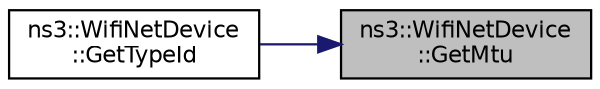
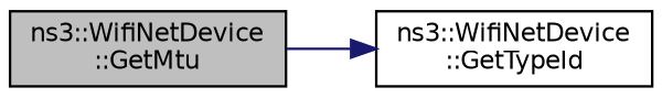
  digraph {
    rankdir=RL
    node [color=black fontname=Helvetica fontsize=10 shape=record style=filled]
    n1 [fillcolor=grey75 fontcolor=black height=0.2 label="ns3::WifiNetDevice\l::GetMtu" width=0.4]
    n2 [fillcolor=white height=0.2 label="ns3::WifiNetDevice\l::GetTypeId" width=0.4]
-   n1 -> n2 [color=midnightblue dir=back fontname=Helvetica fontsize=10 labelfontname=Helvetica labelfontsize=10 style=solid]
+   n2 -> n1 [color=midnightblue dir=back fontname=Helvetica fontsize=10 labelfontname=Helvetica labelfontsize=10 style=solid]
  }
